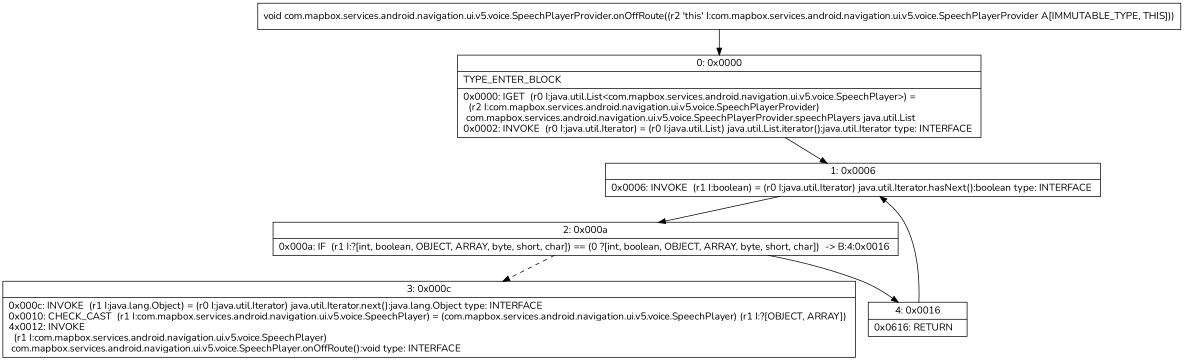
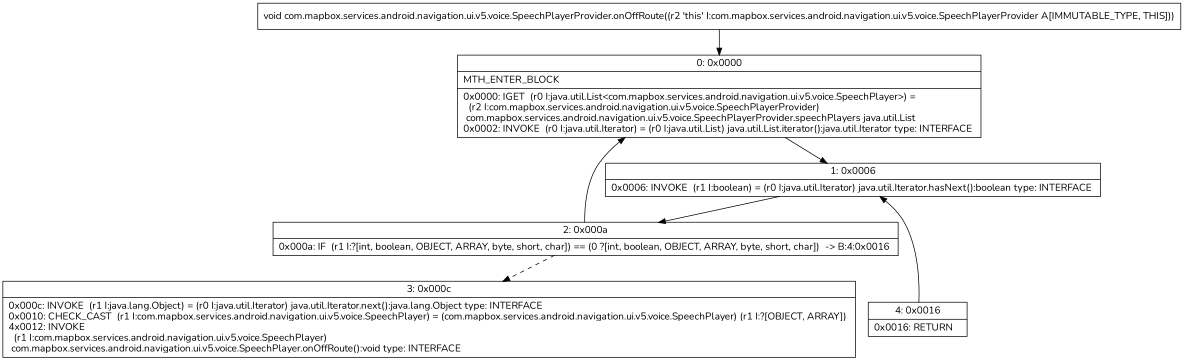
  digraph {
    fontname=Nunito
    node [fontname=Nunito shape=record]
    edge [fontname=Nunito]
-   n1 [label="{0\:\ 0x0000|TYPE_ENTER_BLOCK\l|0x0000: IGET  (r0 I:java.util.List\<com.mapbox.services.android.navigation.ui.v5.voice.SpeechPlayer\>) = \l  (r2 I:com.mapbox.services.android.navigation.ui.v5.voice.SpeechPlayerProvider)\l com.mapbox.services.android.navigation.ui.v5.voice.SpeechPlayerProvider.speechPlayers java.util.List \l0x0002: INVOKE  (r0 I:java.util.Iterator) = (r0 I:java.util.List) java.util.List.iterator():java.util.Iterator type: INTERFACE \l}"]
+   n1 [label="{0\:\ 0x0000|MTH_ENTER_BLOCK\l|0x0000: IGET  (r0 I:java.util.List\<com.mapbox.services.android.navigation.ui.v5.voice.SpeechPlayer\>) = \l  (r2 I:com.mapbox.services.android.navigation.ui.v5.voice.SpeechPlayerProvider)\l com.mapbox.services.android.navigation.ui.v5.voice.SpeechPlayerProvider.speechPlayers java.util.List \l0x0002: INVOKE  (r0 I:java.util.Iterator) = (r0 I:java.util.List) java.util.List.iterator():java.util.Iterator type: INTERFACE \l}"]
    n2 [label="{1\:\ 0x0006|0x0006: INVOKE  (r1 I:boolean) = (r0 I:java.util.Iterator) java.util.Iterator.hasNext():boolean type: INTERFACE \l}"]
    n3 [label="{2\:\ 0x000a|0x000a: IF  (r1 I:?[int, boolean, OBJECT, ARRAY, byte, short, char]) == (0 ?[int, boolean, OBJECT, ARRAY, byte, short, char])  \-\> B:4:0x0016 \l}"]
    n4 [label="{3\:\ 0x000c|0x000c: INVOKE  (r1 I:java.lang.Object) = (r0 I:java.util.Iterator) java.util.Iterator.next():java.lang.Object type: INTERFACE \l0x0010: CHECK_CAST  (r1 I:com.mapbox.services.android.navigation.ui.v5.voice.SpeechPlayer) = (com.mapbox.services.android.navigation.ui.v5.voice.SpeechPlayer) (r1 I:?[OBJECT, ARRAY]) \l4x0012: INVOKE  \l  (r1 I:com.mapbox.services.android.navigation.ui.v5.voice.SpeechPlayer)\l com.mapbox.services.android.navigation.ui.v5.voice.SpeechPlayer.onOffRoute():void type: INTERFACE \l}"]
-   n5 [label="{4\:\ 0x0016|0x0616: RETURN   \l}"]
+   n5 [label="{4\:\ 0x0016|0x0016: RETURN   \l}"]
    n6 [label="{void com.mapbox.services.android.navigation.ui.v5.voice.SpeechPlayerProvider.onOffRoute((r2 'this' I:com.mapbox.services.android.navigation.ui.v5.voice.SpeechPlayerProvider A[IMMUTABLE_TYPE, THIS])) }"]
    n1 -> n2
    n2 -> n3
    n3 -> n4 [style=dashed]
-   n3 -> n5
+   n3 -> n1
    n5 -> n2
    n6 -> n1
  }
